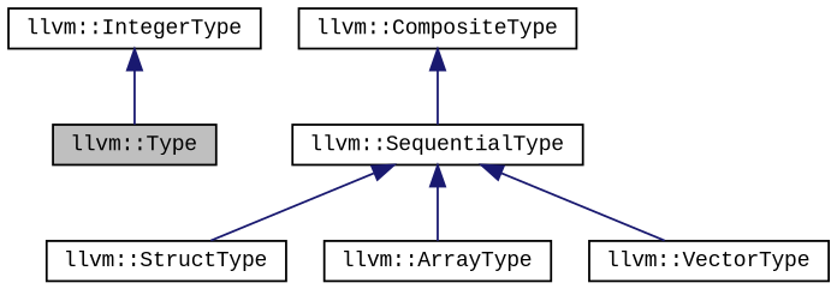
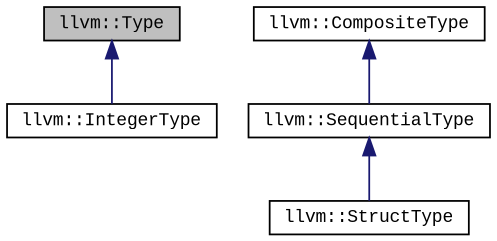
  digraph {
    fontname="Liberation Mono"
    node [color=black fontname="Liberation Mono" fontsize=10 shape=box]
    edge [color=midnightblue dir=back fontname="Liberation Mono" fontsize=10 labelfontname=Helvetica labelfontsize=10 style=solid]
    n1 [fillcolor=grey75 fontcolor=black height=0.2 label="llvm::Type" style=filled width=0.4]
    n2 [height=0.2 label="llvm::IntegerType" width=0.4]
    n3 [height=0.2 label="llvm::CompositeType" width=0.4]
    n4 [height=0.2 label="llvm::SequentialType" width=0.4]
    n5 [height=0.2 label="llvm::StructType" width=0.4]
-   n6 [height=0.2 label="llvm::ArrayType" width=0.4]
-   n7 [height=0.2 label="llvm::VectorType" width=0.4]
-   n2 -> n1
+   n1 -> n2
    n3 -> n4
    n4 -> n5
-   n4 -> n6
-   n4 -> n7
  }
